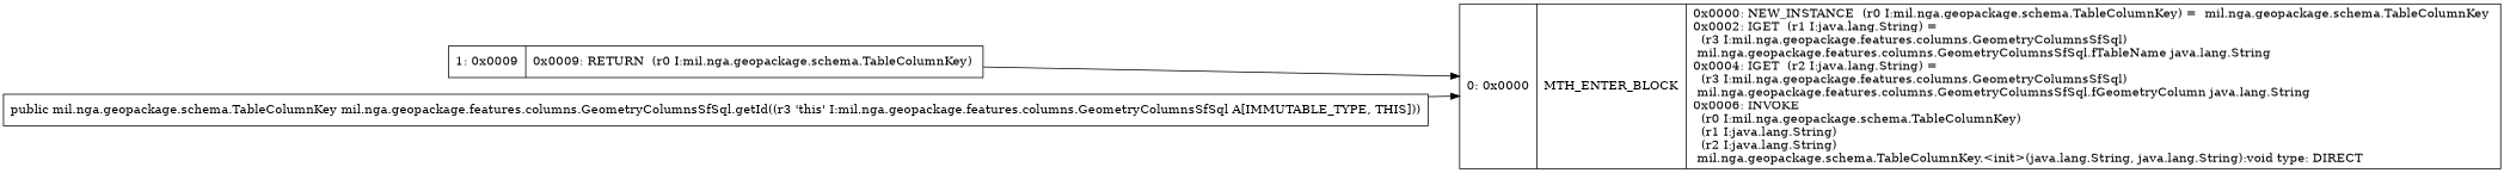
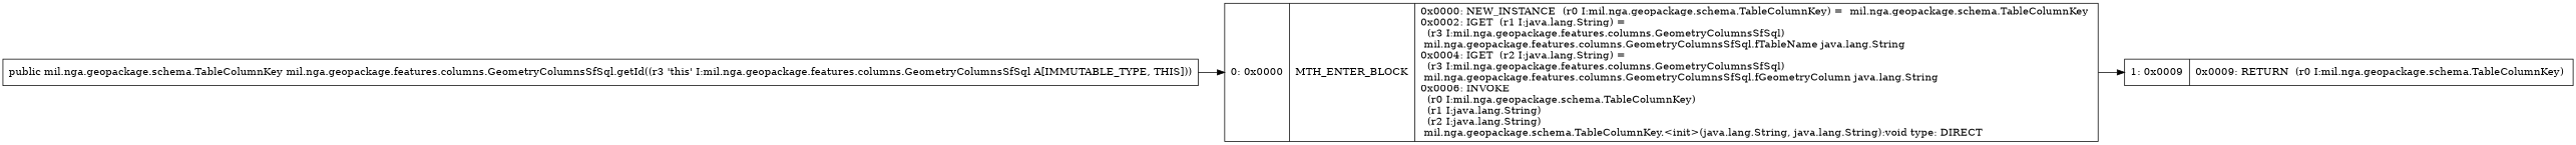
  digraph {
    rankdir=LR
    node [shape=record]
    n1 [label="{0\:\ 0x0000|MTH_ENTER_BLOCK\l|0x0000: NEW_INSTANCE  (r0 I:mil.nga.geopackage.schema.TableColumnKey) =  mil.nga.geopackage.schema.TableColumnKey \l0x0002: IGET  (r1 I:java.lang.String) = \l  (r3 I:mil.nga.geopackage.features.columns.GeometryColumnsSfSql)\l mil.nga.geopackage.features.columns.GeometryColumnsSfSql.fTableName java.lang.String \l0x0004: IGET  (r2 I:java.lang.String) = \l  (r3 I:mil.nga.geopackage.features.columns.GeometryColumnsSfSql)\l mil.nga.geopackage.features.columns.GeometryColumnsSfSql.fGeometryColumn java.lang.String \l0x0006: INVOKE  \l  (r0 I:mil.nga.geopackage.schema.TableColumnKey)\l  (r1 I:java.lang.String)\l  (r2 I:java.lang.String)\l mil.nga.geopackage.schema.TableColumnKey.\<init\>(java.lang.String, java.lang.String):void type: DIRECT \l}"]
    n2 [label="{1\:\ 0x0009|0x0009: RETURN  (r0 I:mil.nga.geopackage.schema.TableColumnKey) \l}"]
    n3 [label="{public mil.nga.geopackage.schema.TableColumnKey mil.nga.geopackage.features.columns.GeometryColumnsSfSql.getId((r3 'this' I:mil.nga.geopackage.features.columns.GeometryColumnsSfSql A[IMMUTABLE_TYPE, THIS])) }"]
-   n2 -> n1
+   n1 -> n2
    n3 -> n1
  }
